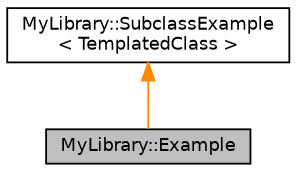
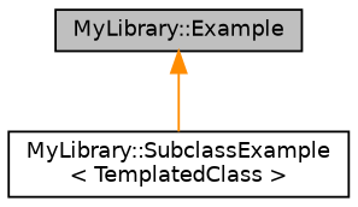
  digraph {
    node [color=black fontname=Helvetica fontsize=10 shape=record style=filled]
    n1 [fillcolor=grey75 fontcolor=black height=0.2 label="MyLibrary::Example" width=0.4]
    n2 [fillcolor=white height=0.2 label="MyLibrary::SubclassExample\l\< TemplatedClass \>" width=0.4]
-   n2 -> n1 [color=darkorange dir=back fontname=Helvetica fontsize=10 labelfontname=Helvetica labelfontsize=10 style=solid]
+   n1 -> n2 [color=darkorange dir=back fontname=Helvetica fontsize=10 labelfontname=Helvetica labelfontsize=10 style=solid]
  }
